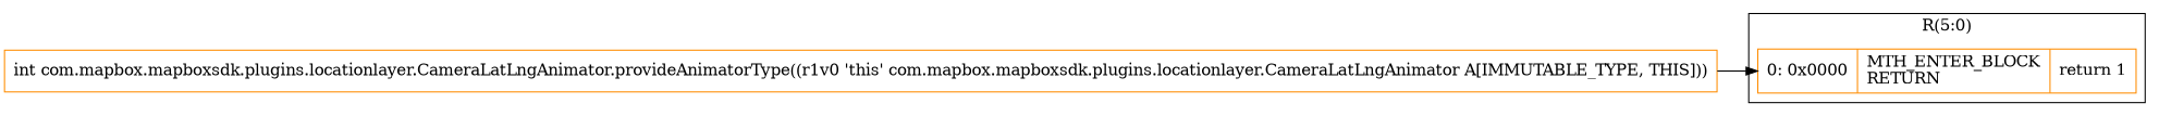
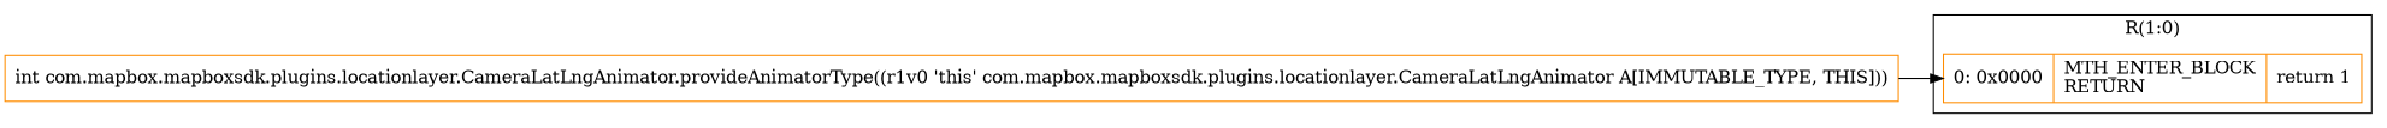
  digraph {
    rankdir=LR
    node [color=darkorange shape=record]
    n1 [label="{0\:\ 0x0000|MTH_ENTER_BLOCK\lRETURN\l|return 1\l}"]
    n2 [label="{int com.mapbox.mapboxsdk.plugins.locationlayer.CameraLatLngAnimator.provideAnimatorType((r1v0 'this' com.mapbox.mapboxsdk.plugins.locationlayer.CameraLatLngAnimator A[IMMUTABLE_TYPE, THIS])) }"]
    subgraph cluster_1 {
-     label="R(5:0)"
+     label="R(1:0)"
      n1
    }
    n2 -> n1
  }
